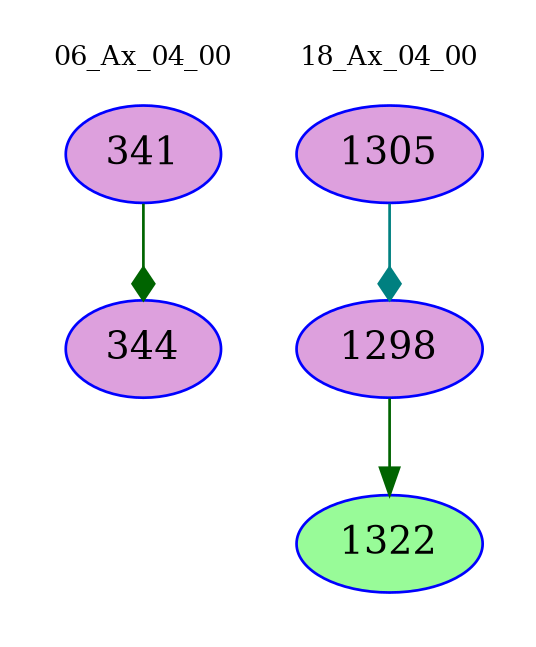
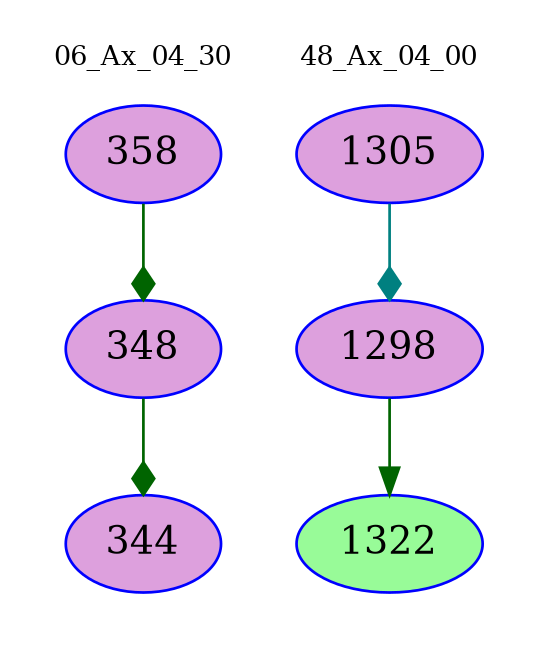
  digraph {
    node [color=blue fillcolor=plum style=filled]
    edge [arrowhead=diamond color=darkgreen]
-   n2 [label=341]
+   n1 [label=358]
+   n2 [label=348]
    n3 [label=344]
    n4 [label=1305]
    n5 [label=1298]
    n6 [fillcolor=palegreen label=1322]
    subgraph cluster_1 {
      color=white
      fontsize=10
-     label="06_Ax_04_00"
+     label="06_Ax_04_30"
+     n1
      n2
      n3
    }
    subgraph cluster_2 {
      color=white
      fontsize=10
-     label="18_Ax_04_00"
+     label="48_Ax_04_00"
      n4
      n5
      n6
    }
+   n1 -> n2
    n2 -> n3
    n4 -> n5 [color=teal]
    n5 -> n6 [arrowhead=normal]
  }
